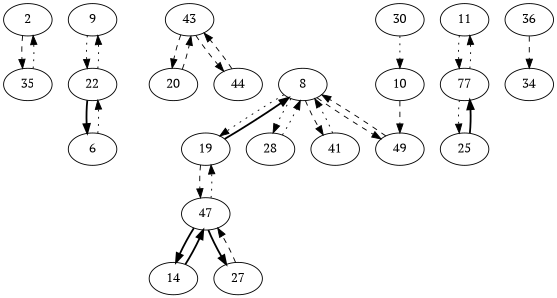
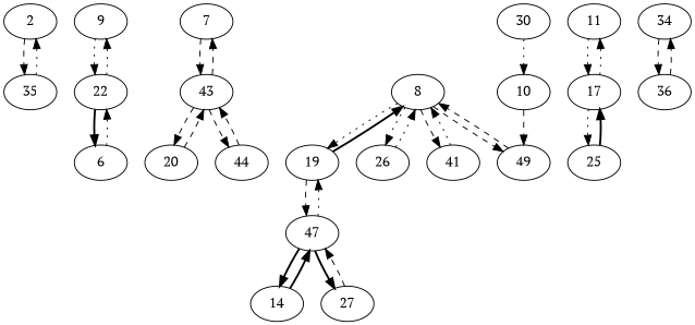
  digraph {
    fontname="PT Serif"
    node [fontname="PT Serif"]
    edge [fontname="PT Serif" style=dashed]
    2
    35
    n3 [label=9]
    22
    6
+   7
    43
    20
    44
    8
    19
-   26 [label=28]
+   26
    41
    49
    47
    14
    27
    10
    30
    11
-   17 [label=77]
+   17
    25
    34
    36
    2 -> 35
    35 -> 2 [style=dotted]
    n3 -> 22 [style=dotted]
    22 -> n3 [style=dotted]
    22 -> 6 [style=bold]
    6 -> 22 [style=dotted]
+   7 -> 43
+   43 -> 7
    43 -> 20
    43 -> 44
    20 -> 43
    44 -> 43
    8 -> 19 [style=dotted]
    8 -> 26 [style=dotted]
    8 -> 41
    8 -> 49
    19 -> 8 [style=bold]
    19 -> 47
    26 -> 8 [style=dotted]
    41 -> 8 [style=dotted]
    49 -> 8
    47 -> 19 [style=dotted]
    47 -> 14 [style=bold]
    47 -> 27 [style=bold]
    14 -> 47 [style=bold]
    27 -> 47
    10 -> 49
    30 -> 10 [style=dotted]
    11 -> 17 [style=dotted]
    17 -> 11 [style=dotted]
    17 -> 25 [style=dotted]
    25 -> 17 [style=bold]
+   34 -> 36
    36 -> 34
  }
